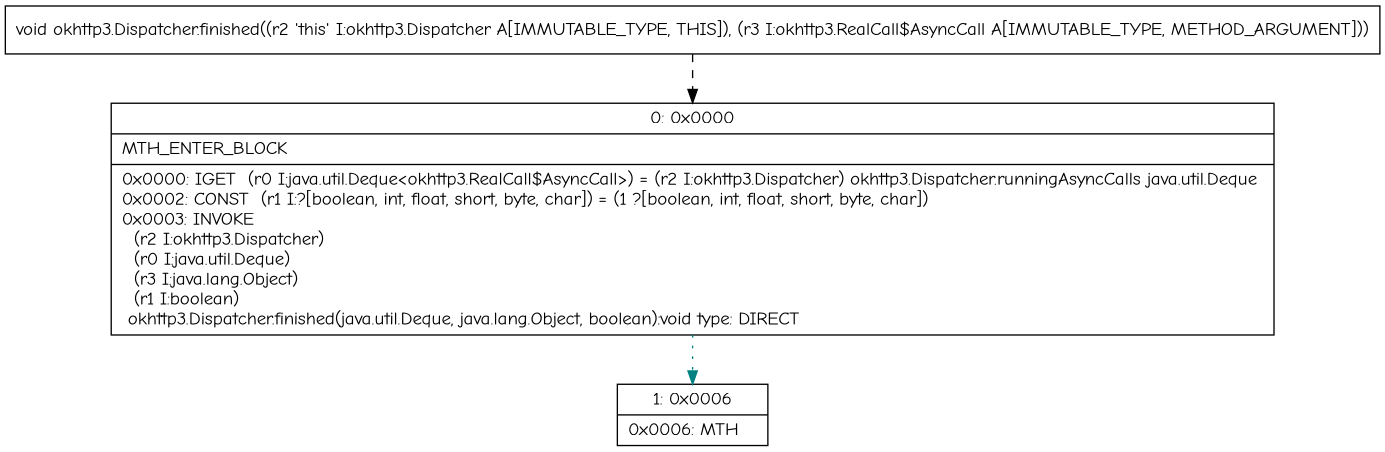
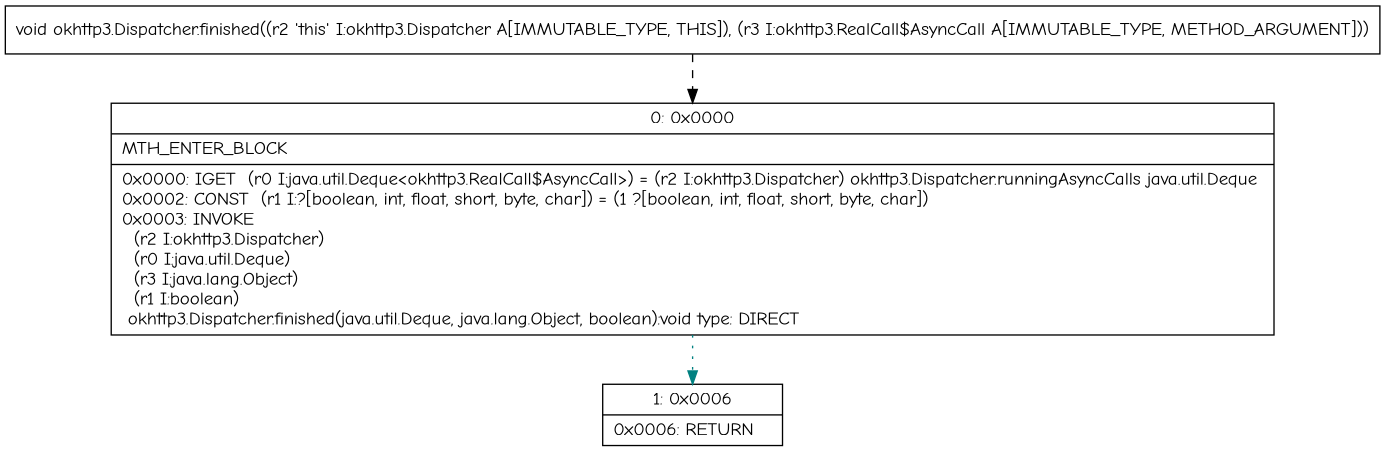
  digraph {
    fontname="Comic Neue"
    node [shape=record fontname="Comic Neue"]
    edge [fontname="Comic Neue"]
    n1 [label="{0\:\ 0x0000|MTH_ENTER_BLOCK\l|0x0000: IGET  (r0 I:java.util.Deque\<okhttp3.RealCall$AsyncCall\>) = (r2 I:okhttp3.Dispatcher) okhttp3.Dispatcher.runningAsyncCalls java.util.Deque \l0x0002: CONST  (r1 I:?[boolean, int, float, short, byte, char]) = (1 ?[boolean, int, float, short, byte, char]) \l0x0003: INVOKE  \l  (r2 I:okhttp3.Dispatcher)\l  (r0 I:java.util.Deque)\l  (r3 I:java.lang.Object)\l  (r1 I:boolean)\l okhttp3.Dispatcher.finished(java.util.Deque, java.lang.Object, boolean):void type: DIRECT \l}"]
-   n2 [label="{1\:\ 0x0006|0x0006: MTH   \l}"]
+   n2 [label="{1\:\ 0x0006|0x0006: RETURN   \l}"]
    n3 [label="{void okhttp3.Dispatcher.finished((r2 'this' I:okhttp3.Dispatcher A[IMMUTABLE_TYPE, THIS]), (r3 I:okhttp3.RealCall$AsyncCall A[IMMUTABLE_TYPE, METHOD_ARGUMENT])) }"]
    n1 -> n2 [color=teal style=dotted]
    n3 -> n1 [color=black style=dashed]
  }
